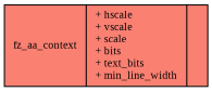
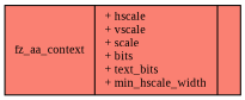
  digraph {
    rankdir=LR
    fontname="Liberation Serif"
-   n1 [color=black fillcolor=salmon fontcolor=black fontname="Liberation Serif" fontsize=10 height=0.2 label="{fz_aa_context\n|+ hscale\l+ vscale\l+ scale\l+ bits\l+ text_bits\l+ min_line_width\l|}" shape=record style=filled width=0.4]
+   n1 [color=black fillcolor=salmon fontcolor=black fontname="Liberation Serif" fontsize=10 height=0.2 label="{fz_aa_context\n|+ hscale\l+ vscale\l+ scale\l+ bits\l+ text_bits\l+ min_hscale_width\l|}" shape=record style=filled width=0.4]
  }
